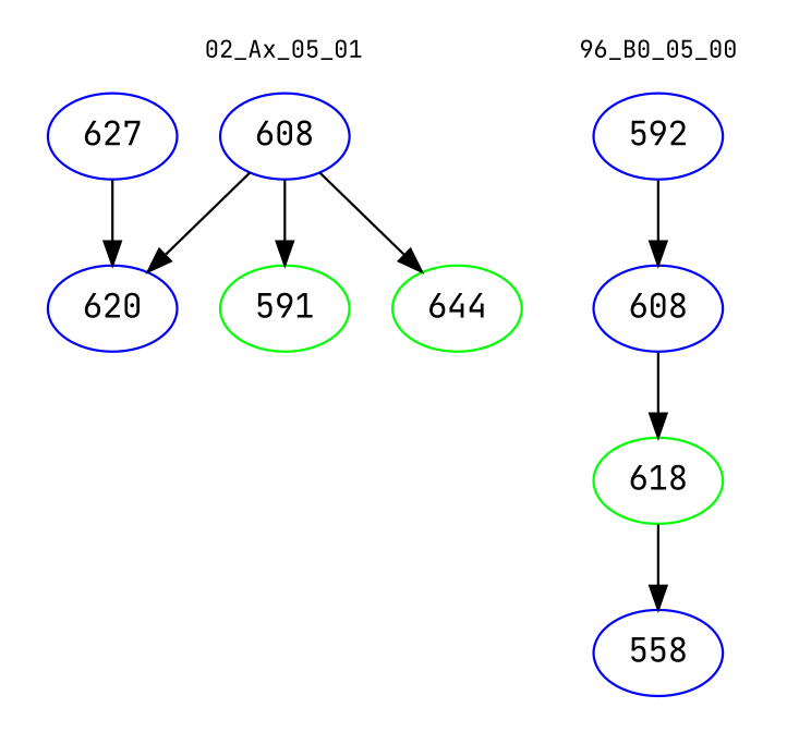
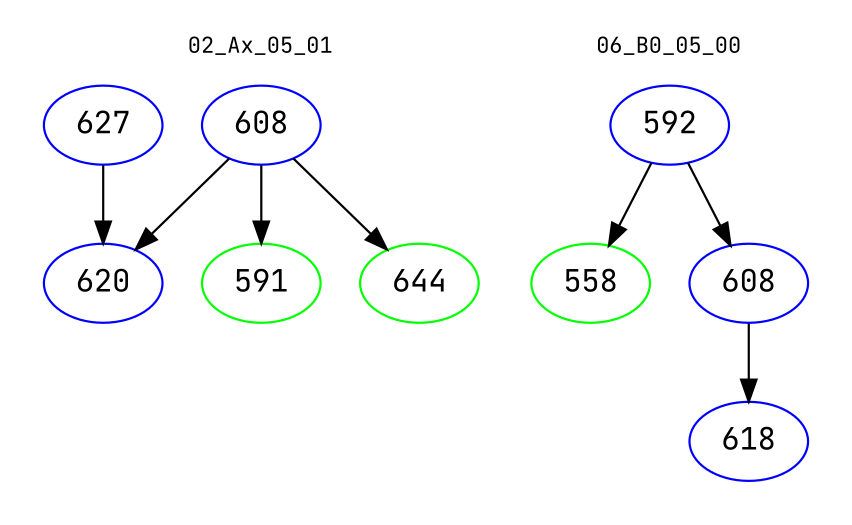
  digraph {
    fontname="JetBrains Mono"
    node [color=blue fontname="JetBrains Mono"]
    edge [color=black fontname="JetBrains Mono"]
    n1 [label=608]
    n2 [color=green label=591]
    n3 [color=green label=644]
    n4 [label=620]
    n5 [label=627]
    n6 [label=592]
-   n7 [label=558]
+   n7 [color=green label=558]
    n8 [label=608]
-   n9 [color=green label=618]
+   n9 [label=618]
    subgraph cluster_1 {
      color=white
      fontsize=10
      label="02_Ax_05_01"
      n1
      n2
      n3
      n4
      n5
    }
    subgraph cluster_2 {
      color=white
      fontsize=10
-     label="96_B0_05_00"
+     label="06_B0_05_00"
      n6
      n7
      n8
      n9
    }
    n1 -> n2
    n1 -> n3
    n1 -> n4
    n5 -> n4
-   n9 -> n7
+   n6 -> n7
    n6 -> n8
    n8 -> n9
  }
